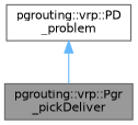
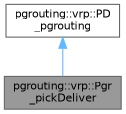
  digraph {
    node [color=gray40 fontname=Helvetica fontsize=10 shape=box style=filled]
    n1 [fillcolor=grey60 fontcolor=black height=0.2 label="pgrouting::vrp::Pgr\l_pickDeliver" width=0.4]
-   n2 [fillcolor=white height=0.2 label="pgrouting::vrp::PD\l_problem" width=0.4]
+   n2 [fillcolor=white height=0.2 label="pgrouting::vrp::PD\l_pgrouting" width=0.4]
    n2 -> n1 [color=steelblue1 dir=back fontname=Helvetica fontsize=10 labelfontname=Helvetica labelfontsize=10 style=solid]
  }
